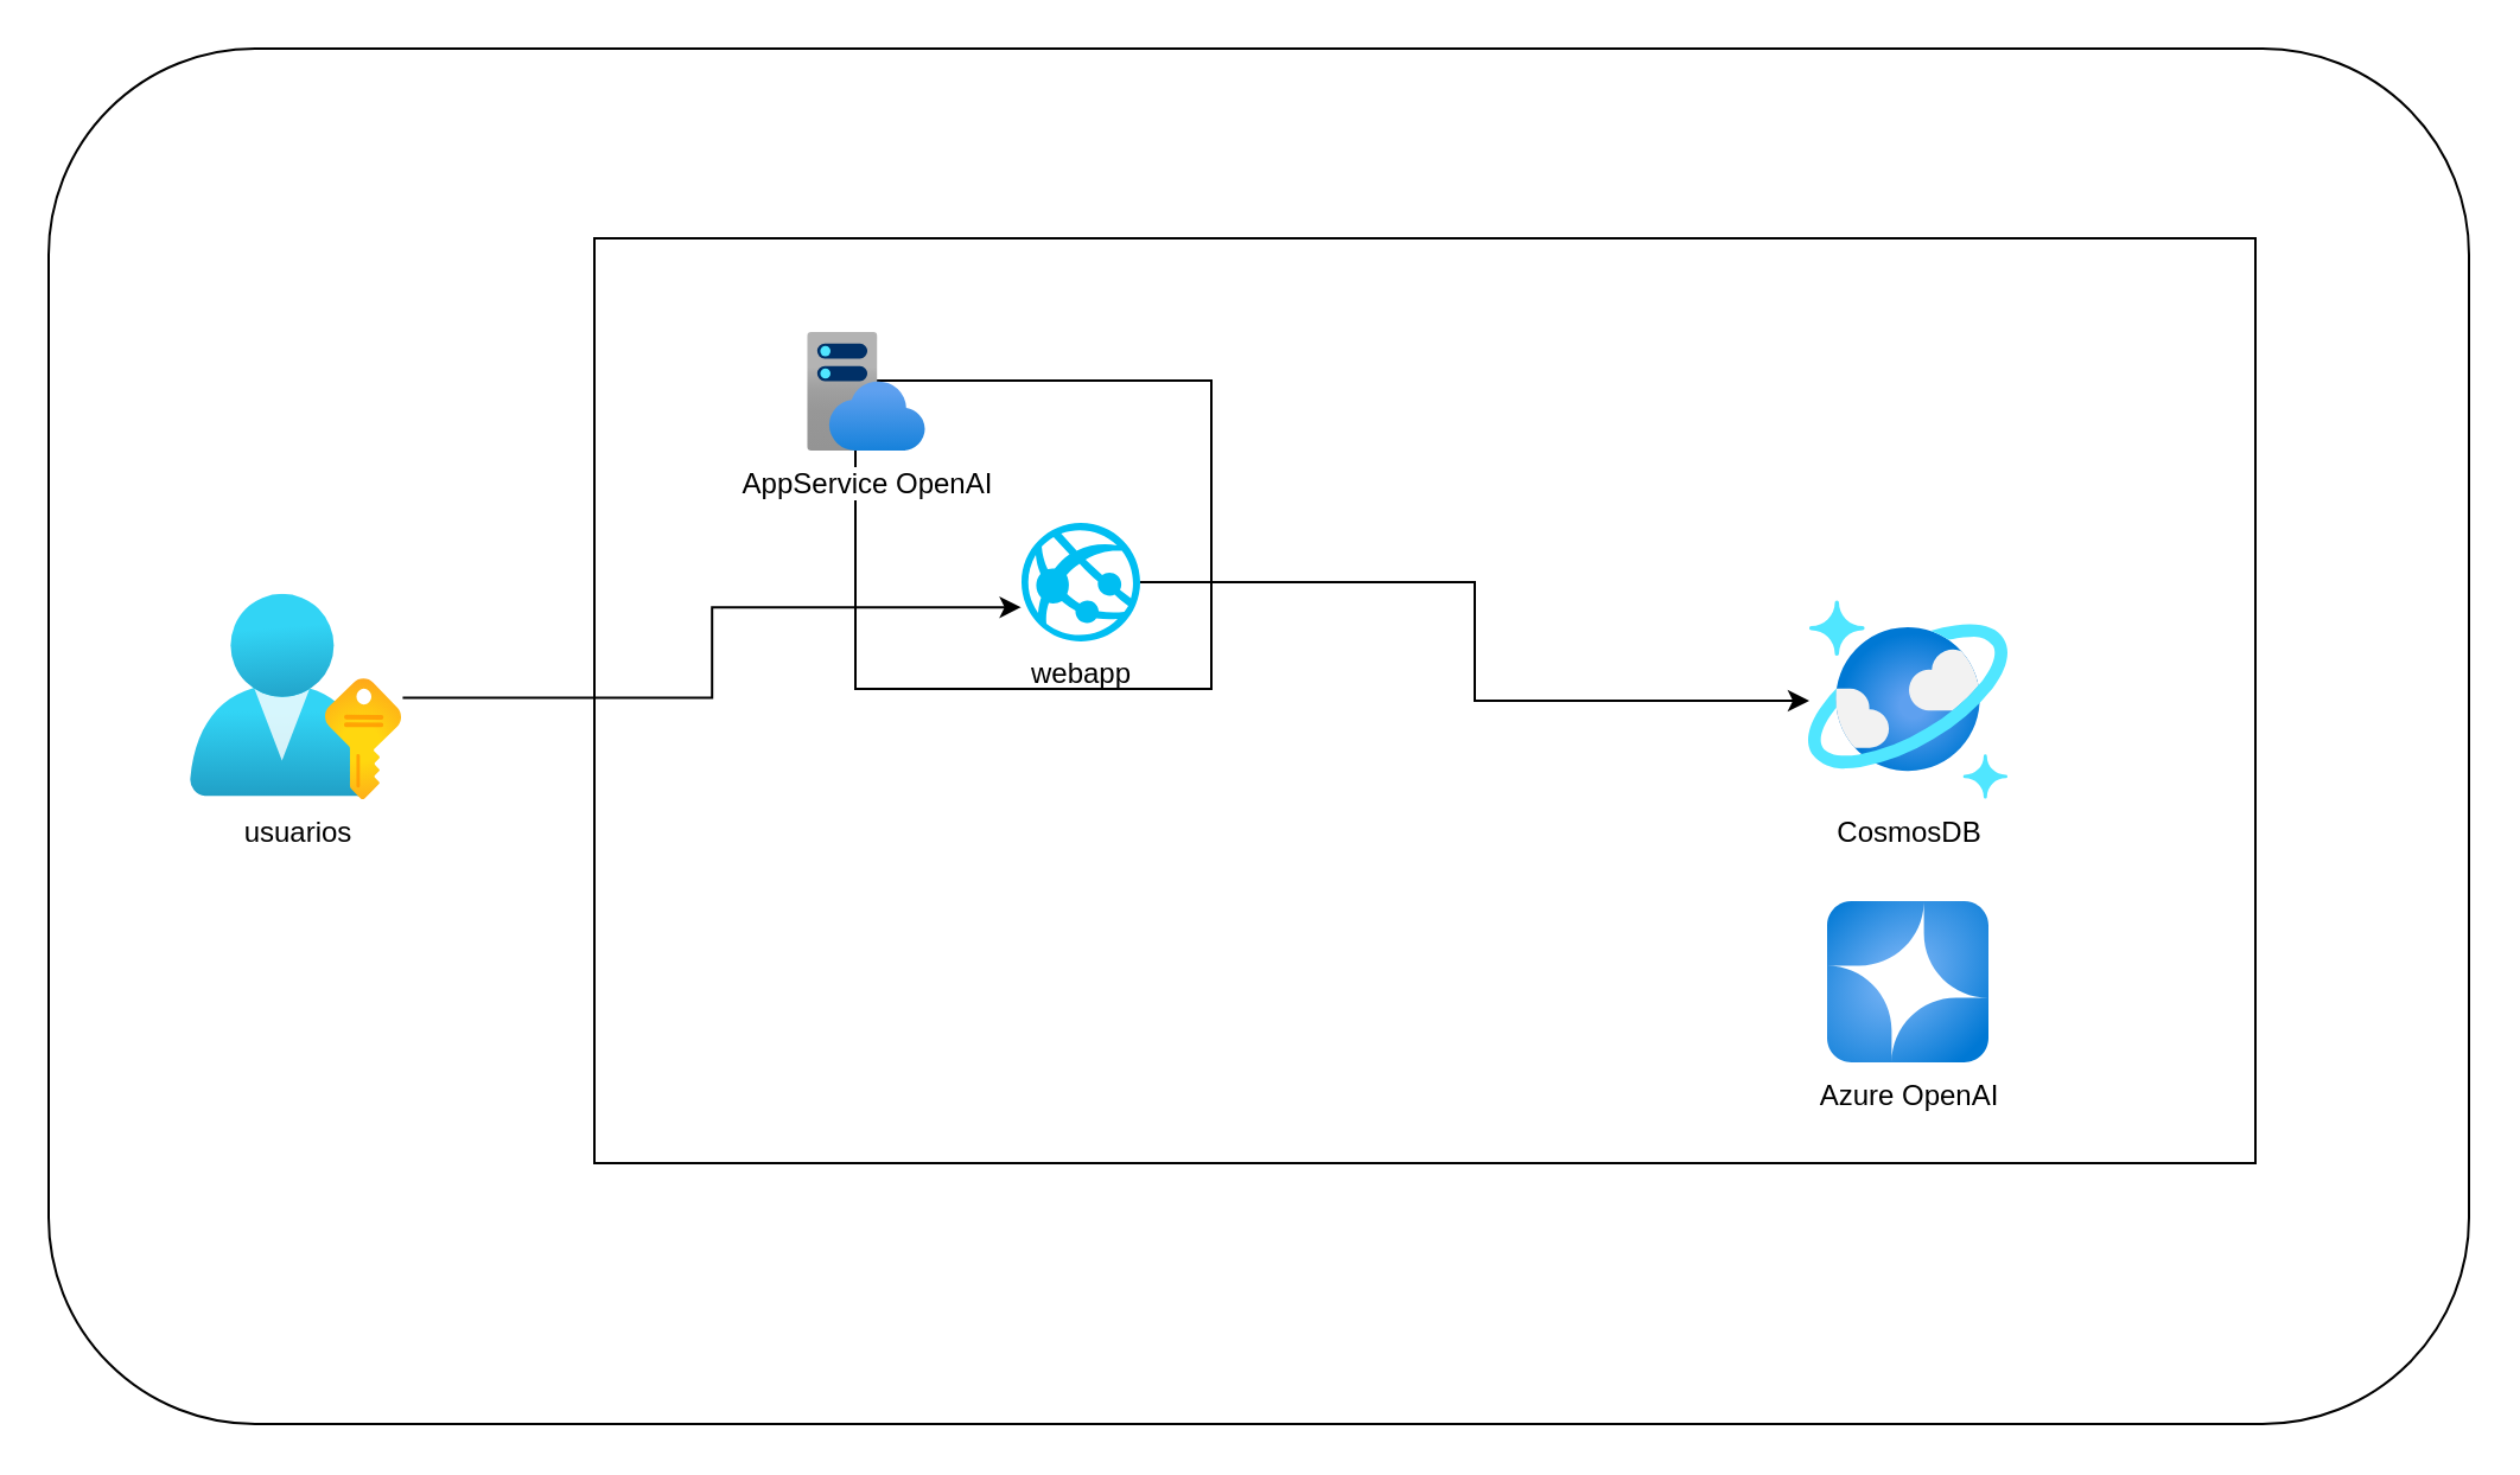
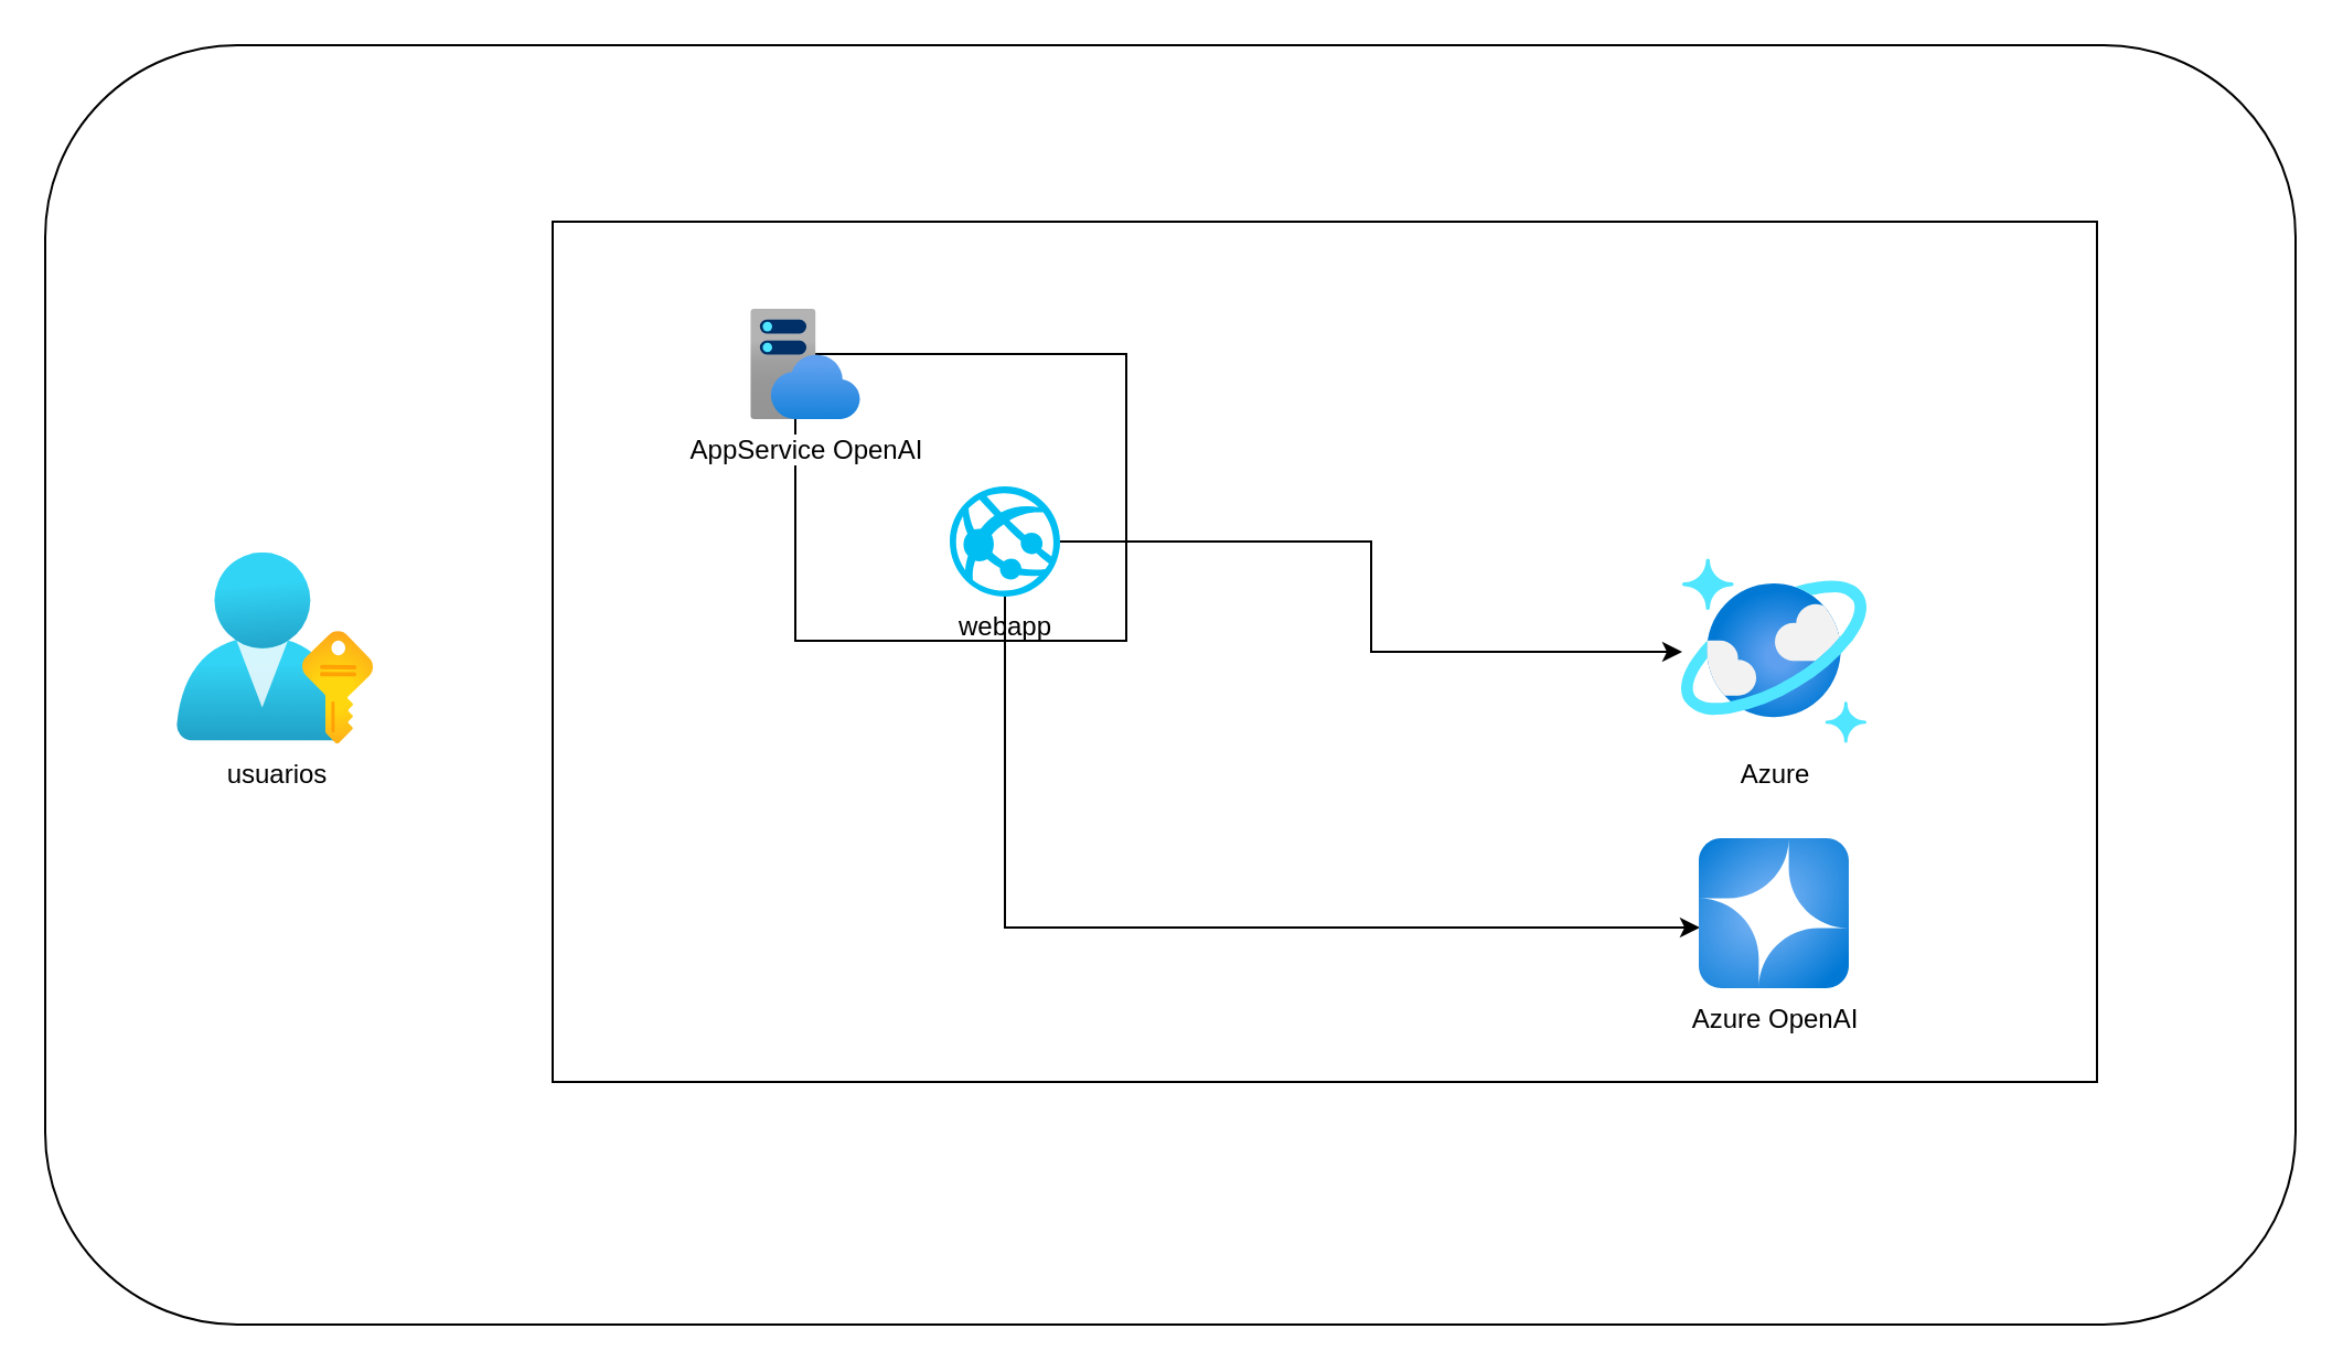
  <mxCell id="0" />
  <mxCell id="1" parent="0" />
  <mxCell id="2" value="" style="rounded=1;whiteSpace=wrap;html=1;" vertex="1" parent="1"><mxGeometry x="20" y="20" width="1020" height="580" as="geometry" /></mxCell>
  <mxCell id="3" value="" style="rounded=0;whiteSpace=wrap;html=1;" vertex="1" parent="1"><mxGeometry x="250" y="100" width="700" height="390" as="geometry" /></mxCell>
  <mxCell id="4" value="" style="rounded=0;whiteSpace=wrap;html=1;shadow=0;" vertex="1" parent="1"><mxGeometry x="360" y="160" width="150" height="130" as="geometry" /></mxCell>
  <mxCell id="5" style="edgeStyle=orthogonalEdgeStyle;rounded=0;orthogonalLoop=1;jettySize=auto;html=1;exitX=1;exitY=0.5;exitDx=0;exitDy=0;exitPerimeter=0;" edge="1" parent="1" source="7" target="9"><mxGeometry relative="1" as="geometry" /></mxCell>
+ <mxCell id="6" style="edgeStyle=orthogonalEdgeStyle;rounded=0;orthogonalLoop=1;jettySize=auto;html=1;exitX=0.5;exitY=1;exitDx=0;exitDy=0;exitPerimeter=0;" edge="1" parent="1" source="7" target="10"><mxGeometry relative="1" as="geometry"><Array as="points"><mxPoint x="455" y="420" /></Array></mxGeometry></mxCell>
  <mxCell id="7" value="webapp" style="verticalLabelPosition=bottom;html=1;verticalAlign=top;align=center;strokeColor=none;fillColor=#00BEF2;shape=mxgraph.azure.azure_website;pointerEvents=1;" vertex="1" parent="1"><mxGeometry x="430" y="220" width="50" height="50" as="geometry" /></mxCell>
  <mxCell id="8" value="AppService OpenAI" style="image;aspect=fixed;html=1;points=[];align=center;fontSize=12;image=img/lib/azure2/app_services/App_Service_Plans.svg;" vertex="1" parent="1"><mxGeometry x="340" y="140" width="50" height="50" as="geometry" /></mxCell>
- <mxCell id="9" value="CosmosDB" style="image;aspect=fixed;html=1;points=[];align=center;fontSize=12;image=img/lib/azure2/databases/Azure_Cosmos_DB.svg;" vertex="1" parent="1"><mxGeometry x="762" y="253" width="84" height="84" as="geometry" /></mxCell>
+ <mxCell id="9" value="Azure" style="image;aspect=fixed;html=1;points=[];align=center;fontSize=12;image=img/lib/azure2/databases/Azure_Cosmos_DB.svg;" vertex="1" parent="1"><mxGeometry x="762" y="253" width="84" height="84" as="geometry" /></mxCell>
  <mxCell id="10" value="Azure OpenAI&lt;div&gt;&lt;br&gt;&lt;/div&gt;" style="image;aspect=fixed;html=1;points=[];align=center;fontSize=12;image=img/lib/azure2/ai_machine_learning/Azure_OpenAI.svg;" vertex="1" parent="1"><mxGeometry x="770" y="380" width="68" height="68" as="geometry" /></mxCell>
  <mxCell id="11" value="usuarios" style="image;aspect=fixed;html=1;points=[];align=center;fontSize=12;image=img/lib/azure2/azure_stack/User_Subscriptions.svg;" vertex="1" parent="1"><mxGeometry x="80" y="250.41" width="89.21" height="86.59" as="geometry" /></mxCell>
- <mxCell id="12" style="edgeStyle=orthogonalEdgeStyle;rounded=0;orthogonalLoop=1;jettySize=auto;html=1;entryX=-0.004;entryY=0.712;entryDx=0;entryDy=0;entryPerimeter=0;" edge="1" parent="1" source="11" target="7"><mxGeometry relative="1" as="geometry" /></mxCell>
  <mxCell id="13" value="" style="shape=image;verticalLabelPosition=bottom;labelBackgroundColor=default;verticalAlign=top;aspect=fixed;imageAspect=0;image=https://upload.wikimedia.org/wikipedia/commons/thumb/f/fa/Microsoft_Azure.svg/1024px-Microsoft_Azure.svg.png;" vertex="1" parent="1"><mxGeometry x="866" y="56" width="84" height="84" as="geometry" /></mxCell>
